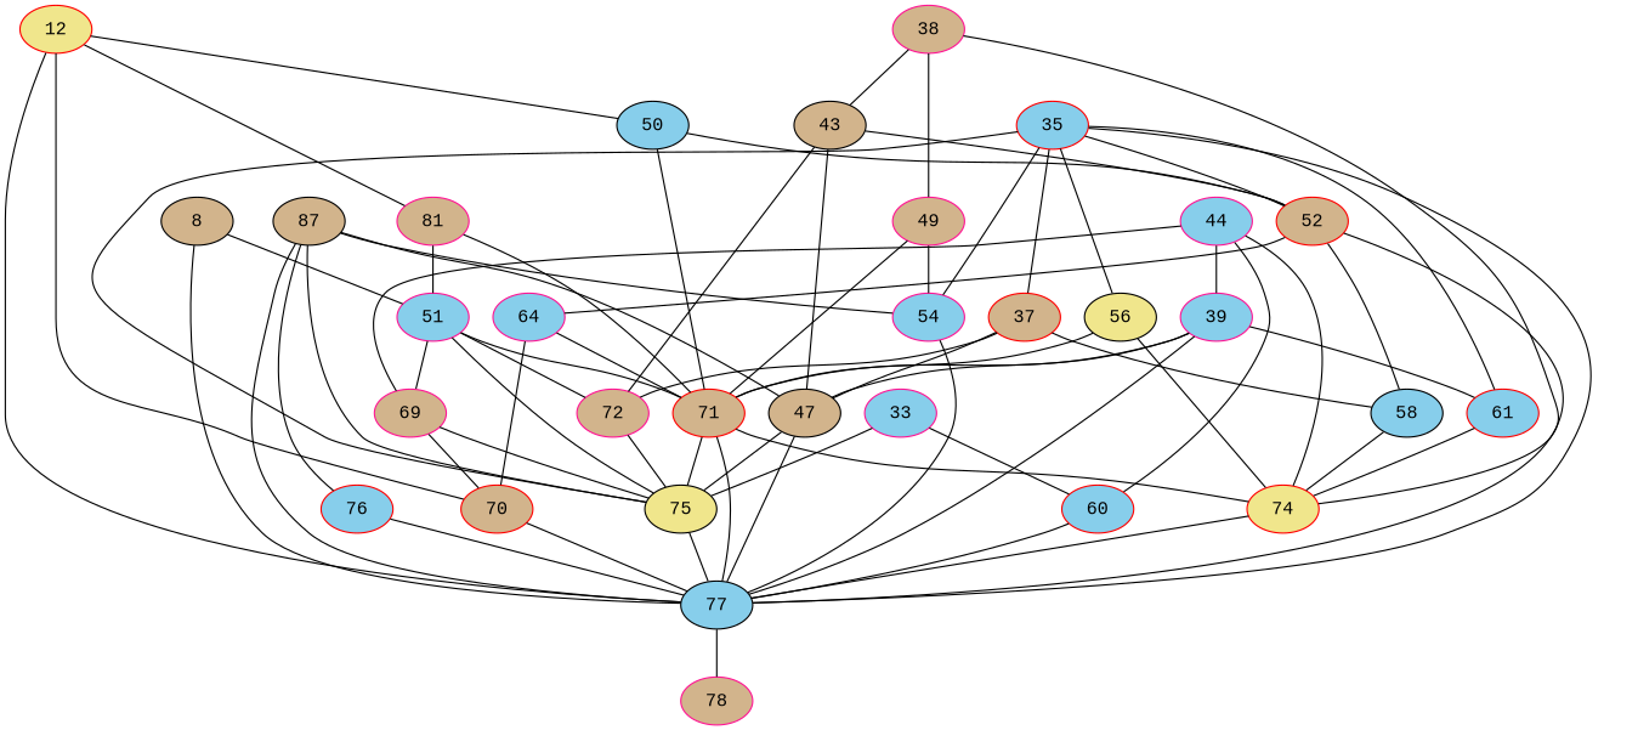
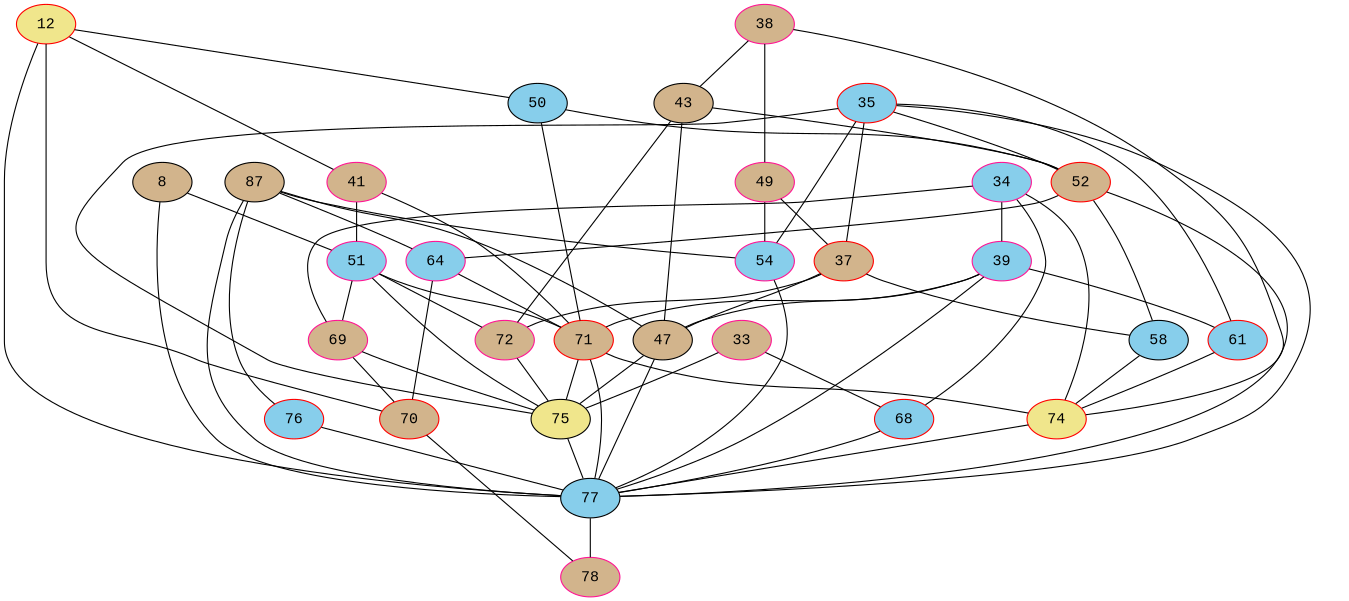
  graph {
    fontname="Liberation Mono"
    node [color=deeppink fillcolor=tan fontname="Liberation Mono" style=filled]
    edge [fontname="Liberation Mono"]
    51 [fillcolor=skyblue super="+6+19"]
    75 [color=black fillcolor=khaki super="+62+65+45"]
    69 [super="+36+43"]
    72 [super="+18"]
    71 [color=red super="+59"]
    8 [color=black]
    77 [color=black fillcolor=skyblue super="+3+73+67+66"]
    78
    12 [color=red fillcolor=khaki]
-   41 [label=81]
+   41
    50 [color=black fillcolor=skyblue]
    70 [color=red super="+32"]
    52 [color=red super="+28"]
    47 [color=black super="+10+44"]
    n15 [color=black label=87]
    54 [fillcolor=skyblue super="+14+48"]
    64 [fillcolor=skyblue]
    76 [color=red fillcolor=skyblue super="+53"]
-   68 [color=red fillcolor=skyblue label=60]
-   33 [fillcolor=skyblue]
-   34 [fillcolor=skyblue super="+13" label=44]
+   68 [color=red fillcolor=skyblue]
+   33
+   34 [fillcolor=skyblue super="+13"]
    39 [fillcolor=skyblue super="+1"]
    74 [color=red fillcolor=khaki super="+29+26"]
    61 [color=red fillcolor=skyblue]
    35 [color=red fillcolor=skyblue super="+21"]
    37 [color=red]
-   56 [color=black fillcolor=khaki super="+2"]
    58 [color=black fillcolor=skyblue]
    n29 [color=black label=43 super="+30"]
    38
    49
    51 -- 75 [weight=4]
    51 -- 69
    51 -- 72
    51 -- 71
    75 -- 77 [weight=5]
    69 -- 75
    69 -- 70
    72 -- 75
    71 -- 75
    71 -- 77 [weight=2]
    71 -- 74
    8 -- 51
    8 -- 77
    77 -- 78 [weight=2]
    12 -- 77 [weight=3]
    12 -- 41
    12 -- 50
    12 -- 70 [weight=2]
    41 -- 51 [weight=3]
    41 -- 71
    50 -- 71
    50 -- 52
-   70 -- 77
+   70 -- 78
    52 -- 77
    52 -- 64
    52 -- 58
    47 -- 75 [weight=5]
    47 -- 77 [weight=2]
    n15 -- 77
    n15 -- 47
    n15 -- 54
-   n15 -- 75
+   n15 -- 64
    n15 -- 76 [weight=2]
    54 -- 77
    64 -- 71
    64 -- 70
    76 -- 77 [weight=2]
    68 -- 77 [weight=2]
    33 -- 75 [weight=2]
    33 -- 68
    34 -- 69
    34 -- 68 [weight=2]
    34 -- 39 [weight=2]
    34 -- 74 [weight=2]
    39 -- 71
    39 -- 77 [weight=2]
    39 -- 47
    39 -- 61
    74 -- 77 [weight=3]
    61 -- 74
    35 -- 75
    35 -- 77
    35 -- 52
    35 -- 54 [weight=2]
    35 -- 61
    35 -- 37 [weight=2]
-   35 -- 56
    37 -- 72
    37 -- 47 [weight=2]
    37 -- 58
-   56 -- 71 [weight=2]
-   56 -- 74
    58 -- 74
    n29 -- 72 [weight=2]
    n29 -- 52 [weight=2]
    n29 -- 47
    38 -- 74
    38 -- n29
    38 -- 49
-   49 -- 71 [weight=2]
+   49 -- 37 [weight=2]
    49 -- 54 [weight=2]
  }
